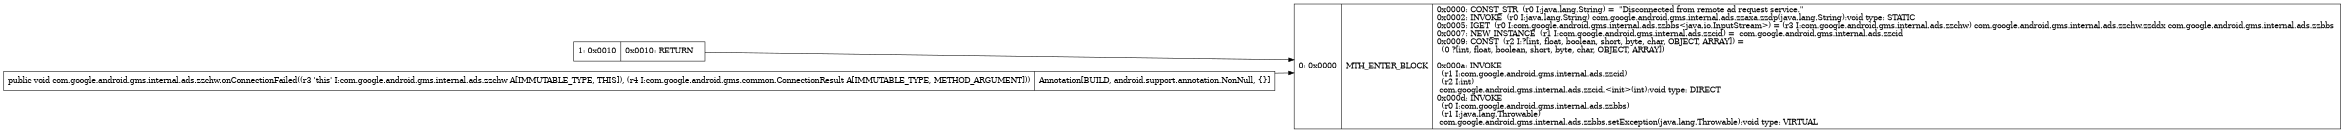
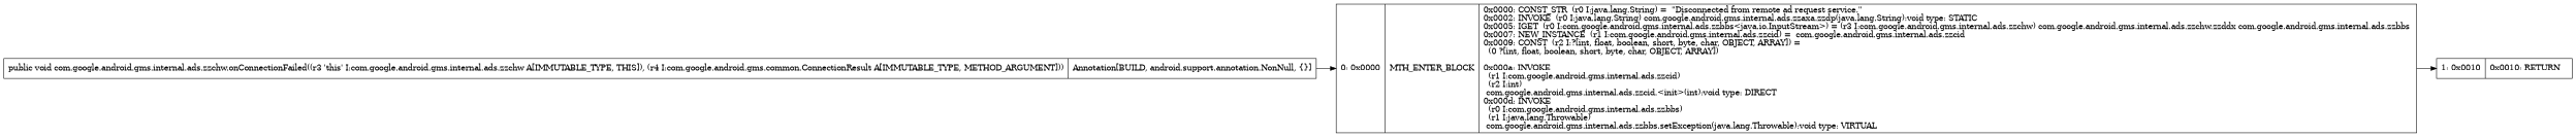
  digraph {
    rankdir=LR
    node [shape=record]
    n1 [label="{0\:\ 0x0000|MTH_ENTER_BLOCK\l|0x0000: CONST_STR  (r0 I:java.lang.String) =  \"Disconnected from remote ad request service.\" \l0x0002: INVOKE  (r0 I:java.lang.String) com.google.android.gms.internal.ads.zzaxa.zzdp(java.lang.String):void type: STATIC \l0x0005: IGET  (r0 I:com.google.android.gms.internal.ads.zzbbs\<java.io.InputStream\>) = (r3 I:com.google.android.gms.internal.ads.zzchw) com.google.android.gms.internal.ads.zzchw.zzddx com.google.android.gms.internal.ads.zzbbs \l0x0007: NEW_INSTANCE  (r1 I:com.google.android.gms.internal.ads.zzcid) =  com.google.android.gms.internal.ads.zzcid \l0x0009: CONST  (r2 I:?[int, float, boolean, short, byte, char, OBJECT, ARRAY]) = \l  (0 ?[int, float, boolean, short, byte, char, OBJECT, ARRAY])\l \l0x000a: INVOKE  \l  (r1 I:com.google.android.gms.internal.ads.zzcid)\l  (r2 I:int)\l com.google.android.gms.internal.ads.zzcid.\<init\>(int):void type: DIRECT \l0x000d: INVOKE  \l  (r0 I:com.google.android.gms.internal.ads.zzbbs)\l  (r1 I:java.lang.Throwable)\l com.google.android.gms.internal.ads.zzbbs.setException(java.lang.Throwable):void type: VIRTUAL \l}"]
    n2 [label="{1\:\ 0x0010|0x0010: RETURN   \l}"]
    n3 [label="{public void com.google.android.gms.internal.ads.zzchw.onConnectionFailed((r3 'this' I:com.google.android.gms.internal.ads.zzchw A[IMMUTABLE_TYPE, THIS]), (r4 I:com.google.android.gms.common.ConnectionResult A[IMMUTABLE_TYPE, METHOD_ARGUMENT]))  | Annotation[BUILD, android.support.annotation.NonNull, \{\}]\l}"]
-   n2 -> n1
+   n1 -> n2
    n3 -> n1
  }
